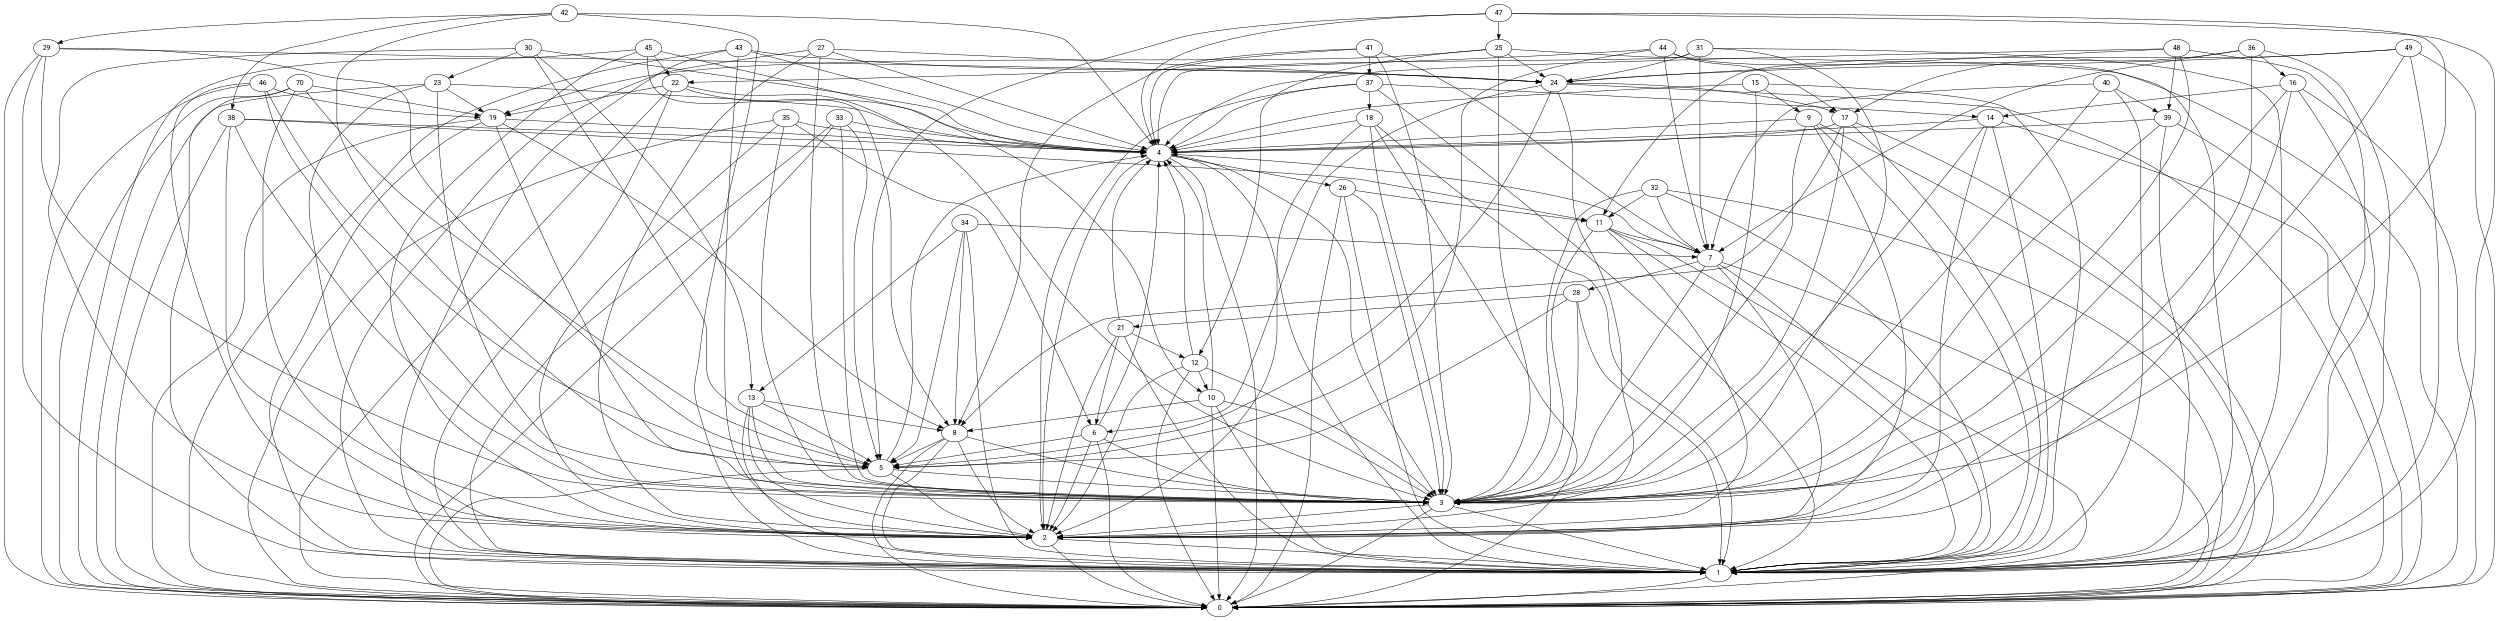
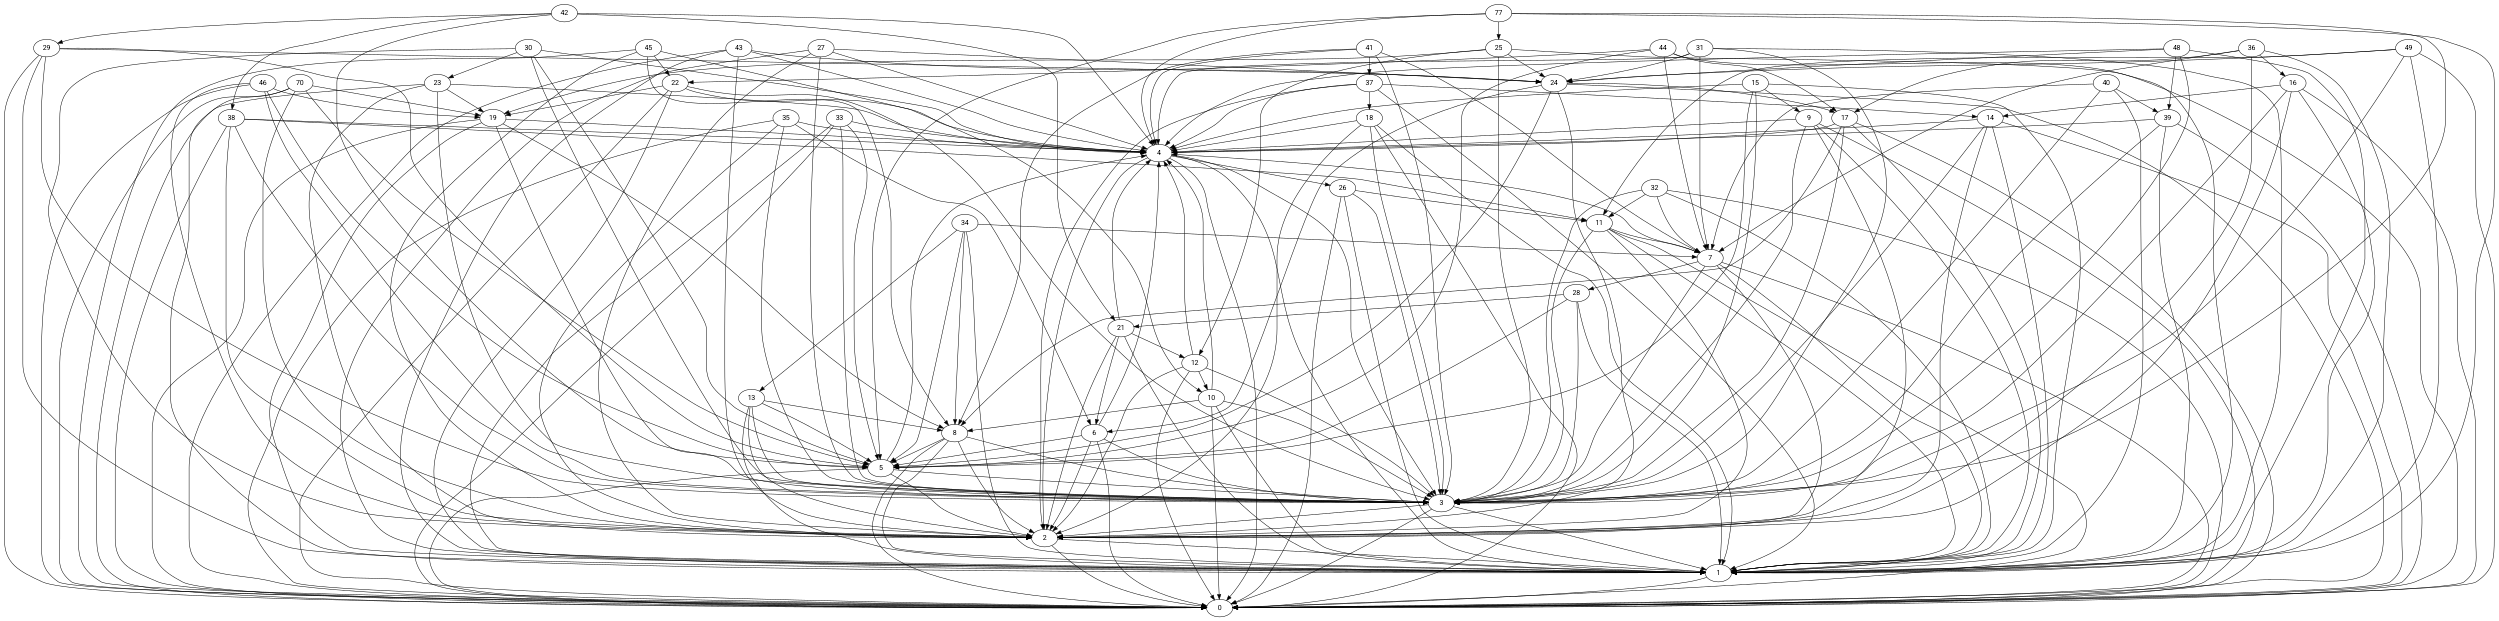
  digraph {
    fontname=Roboto
    node [fontname=Roboto]
    edge [fontname=Roboto]
    1
    0
    2
    3
    4
    26
    5
    6
    7
    28
    8
    9
    10
    11
    12
    13
    14
    15
    16
    17
    18
    19
    n23 [label=70]
    21
    22
    23
    24
    25
    27
    29
    30
    31
    32
    33
    34
    35
    36
    37
    38
    39
    40
    41
    42
    43
    44
    45
    46
-   47
+   47 [label=77]
    48
    49
    1 -> 0
    2 -> 1
    2 -> 0
    3 -> 1
    3 -> 0
    3 -> 2
    4 -> 1
    4 -> 0
    4 -> 2
    4 -> 3
    4 -> 26
    26 -> 1
    26 -> 0
    26 -> 3
    26 -> 11
    5 -> 0
    5 -> 2
    5 -> 3
    5 -> 4
    6 -> 0
    6 -> 2
    6 -> 3
    6 -> 4
    6 -> 5
    7 -> 1
    7 -> 0
    7 -> 2
    7 -> 3
    7 -> 4
    7 -> 28
    28 -> 1
    28 -> 3
    28 -> 5
    28 -> 21
    8 -> 1
    8 -> 0
    8 -> 2
    8 -> 3
    8 -> 5
    9 -> 1
    9 -> 0
    9 -> 2
    9 -> 3
    9 -> 4
    10 -> 1
    10 -> 0
    10 -> 3
    10 -> 4
    10 -> 8
    11 -> 1
    11 -> 0
    11 -> 2
    11 -> 3
    11 -> 7
    12 -> 0
    12 -> 2
    12 -> 3
    12 -> 4
    12 -> 10
    13 -> 1
    13 -> 2
    13 -> 3
    13 -> 5
    13 -> 8
    14 -> 1
    14 -> 0
    14 -> 2
    14 -> 3
    14 -> 4
    15 -> 1
    15 -> 3
    15 -> 4
+   15 -> 5
    15 -> 9
    16 -> 1
    16 -> 0
    16 -> 2
    16 -> 3
    16 -> 14
    17 -> 1
    17 -> 0
    17 -> 3
    17 -> 4
    17 -> 8
    18 -> 1
    18 -> 0
    18 -> 2
    18 -> 3
    18 -> 4
    19 -> 1
    19 -> 0
    19 -> 3
    19 -> 4
    19 -> 8
    n23 -> 1
    n23 -> 0
    n23 -> 2
    n23 -> 5
    n23 -> 19
    21 -> 1
    21 -> 2
    21 -> 4
    21 -> 6
    21 -> 12
    22 -> 1
    22 -> 0
    22 -> 3
    22 -> 4
    22 -> 19
    23 -> 0
    23 -> 2
    23 -> 3
    23 -> 4
    23 -> 19
    24 -> 0
    24 -> 2
    24 -> 5
    24 -> 6
    24 -> 17
    25 -> 0
    25 -> 3
    25 -> 12
    25 -> 19
    25 -> 24
    27 -> 1
    27 -> 2
    27 -> 3
    27 -> 4
    27 -> 24
    29 -> 1
    29 -> 0
    29 -> 3
    29 -> 5
    29 -> 24
    30 -> 2
-   30 -> 13
+   30 -> 3
    30 -> 4
    30 -> 5
    30 -> 23
    31 -> 1
    31 -> 3
    31 -> 4
    31 -> 7
    31 -> 24
    32 -> 1
    32 -> 0
    32 -> 3
    32 -> 7
    32 -> 11
    33 -> 1
    33 -> 0
    33 -> 3
    33 -> 4
    33 -> 5
    34 -> 1
    34 -> 5
    34 -> 7
    34 -> 8
    34 -> 13
    35 -> 0
    35 -> 2
    35 -> 3
    35 -> 4
    35 -> 6
    36 -> 1
    36 -> 2
    36 -> 7
    36 -> 16
    36 -> 17
    37 -> 1
    37 -> 2
    37 -> 4
    37 -> 14
    37 -> 18
    38 -> 0
    38 -> 2
    38 -> 3
    38 -> 4
    38 -> 11
    39 -> 1
    39 -> 0
    39 -> 3
    39 -> 4
    40 -> 1
    40 -> 3
    40 -> 7
    40 -> 39
    41 -> 3
    41 -> 4
    41 -> 7
    41 -> 8
    41 -> 37
-   42 -> 1
+   42 -> 21
    42 -> 4
    42 -> 5
    42 -> 29
    42 -> 38
    43 -> 1
    43 -> 0
    43 -> 2
    43 -> 4
    43 -> 24
    44 -> 1
    44 -> 5
    44 -> 7
    44 -> 17
    44 -> 22
    45 -> 0
    45 -> 2
    45 -> 8
    45 -> 10
    45 -> 22
    46 -> 0
    46 -> 2
    46 -> 3
    46 -> 5
    46 -> 19
    47 -> 1
    47 -> 3
    47 -> 4
    47 -> 5
    47 -> 25
    48 -> 1
    48 -> 3
    48 -> 4
    48 -> 24
    48 -> 39
    49 -> 1
    49 -> 0
    49 -> 3
    49 -> 11
    49 -> 24
  }
